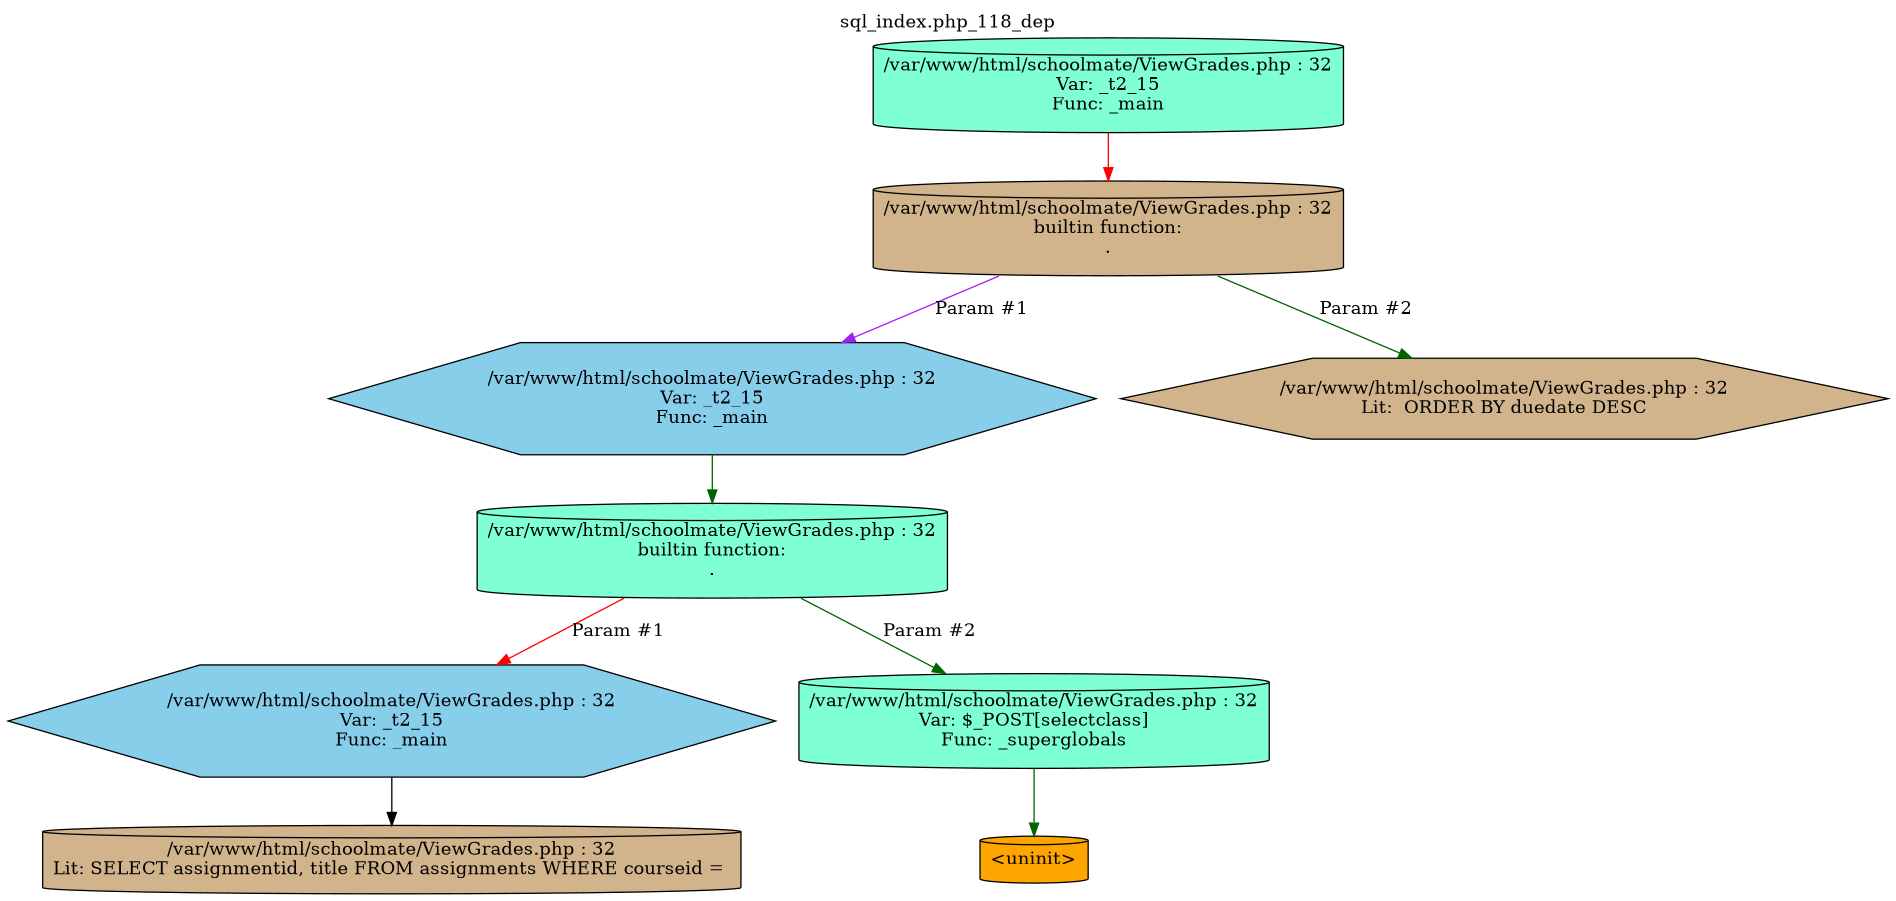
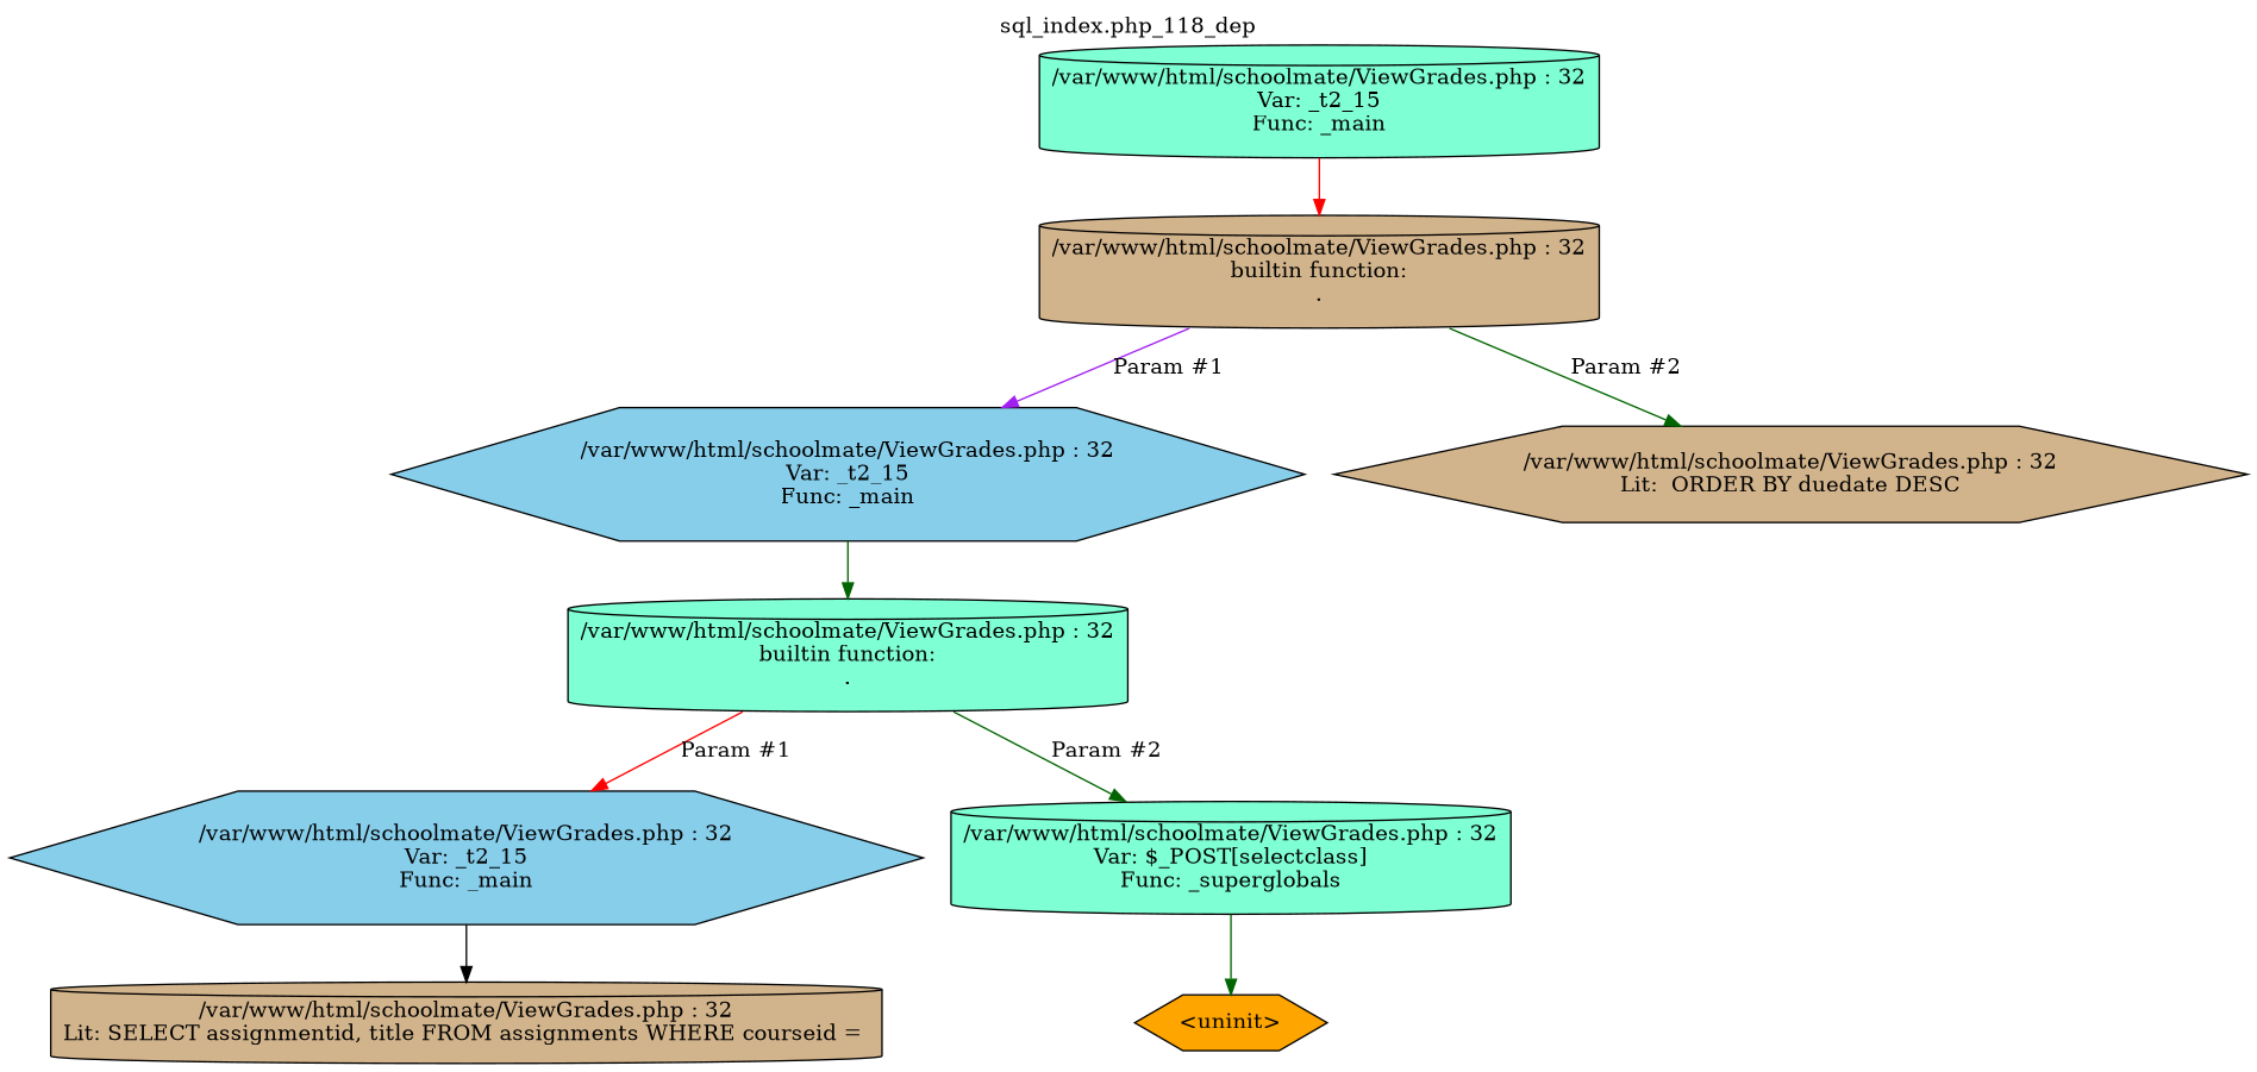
  digraph {
    label="sql_index.php_118_dep"
    labelloc=t
    node [shape=cylinder style=filled fillcolor=aquamarine]
    edge [color=darkgreen]
    n1 [label="/var/www/html/schoolmate/ViewGrades.php : 32\nVar: _t2_15\nFunc: _main\n"]
    n2 [label="/var/www/html/schoolmate/ViewGrades.php : 32\nbuiltin function:\n.\n" fillcolor=tan]
    n3 [label="/var/www/html/schoolmate/ViewGrades.php : 32\nVar: _t2_15\nFunc: _main\n" shape=hexagon fillcolor=skyblue]
    n4 [label="/var/www/html/schoolmate/ViewGrades.php : 32\nLit:  ORDER BY duedate DESC\n" shape=hexagon fillcolor=tan]
    n5 [label="/var/www/html/schoolmate/ViewGrades.php : 32\nbuiltin function:\n.\n"]
    n6 [label="/var/www/html/schoolmate/ViewGrades.php : 32\nVar: _t2_15\nFunc: _main\n" shape=hexagon fillcolor=skyblue]
    n7 [label="/var/www/html/schoolmate/ViewGrades.php : 32\nVar: $_POST[selectclass]\nFunc: _superglobals\n"]
    n8 [label="/var/www/html/schoolmate/ViewGrades.php : 32\nLit: SELECT assignmentid, title FROM assignments WHERE courseid = \n" fillcolor=tan]
-   n9 [label="<uninit>" fillcolor=orange]
+   n9 [label="<uninit>" shape=hexagon fillcolor=orange]
    n1 -> n2 [color=red]
    n2 -> n3 [label="Param #1" color=purple]
    n2 -> n4 [label="Param #2"]
    n3 -> n5
    n5 -> n6 [label="Param #1" color=red]
    n5 -> n7 [label="Param #2"]
    n6 -> n8 [color=black]
    n7 -> n9
  }
